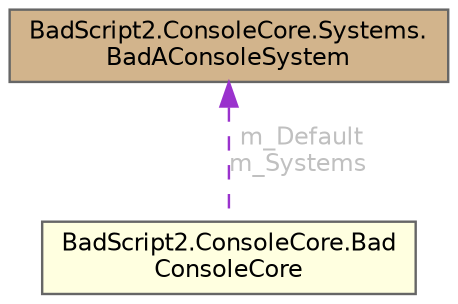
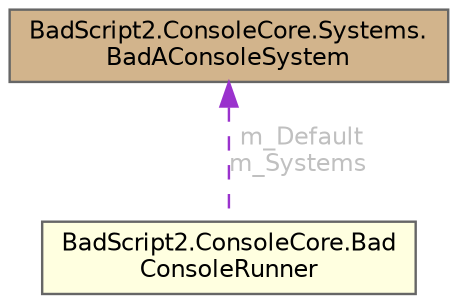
  digraph {
    node [color=gray40 fontname=Helvetica fontsize=10 shape=box style=filled]
-   n1 [fillcolor=lightyellow fontcolor=black height=0.2 label="BadScript2.ConsoleCore.Bad\lConsoleCore" width=0.4]
+   n1 [fillcolor=lightyellow fontcolor=black height=0.2 label="BadScript2.ConsoleCore.Bad\lConsoleRunner" width=0.4]
    n2 [fillcolor=tan height=0.2 label="BadScript2.ConsoleCore.Systems.\lBadAConsoleSystem" width=0.4]
    n2 -> n1 [color=darkorchid3 dir=back fontcolor=grey fontname=Helvetica fontsize=10 label=" m_Default\nm_Systems" labelfontname=Helvetica labelfontsize=10 style=dashed]
  }
